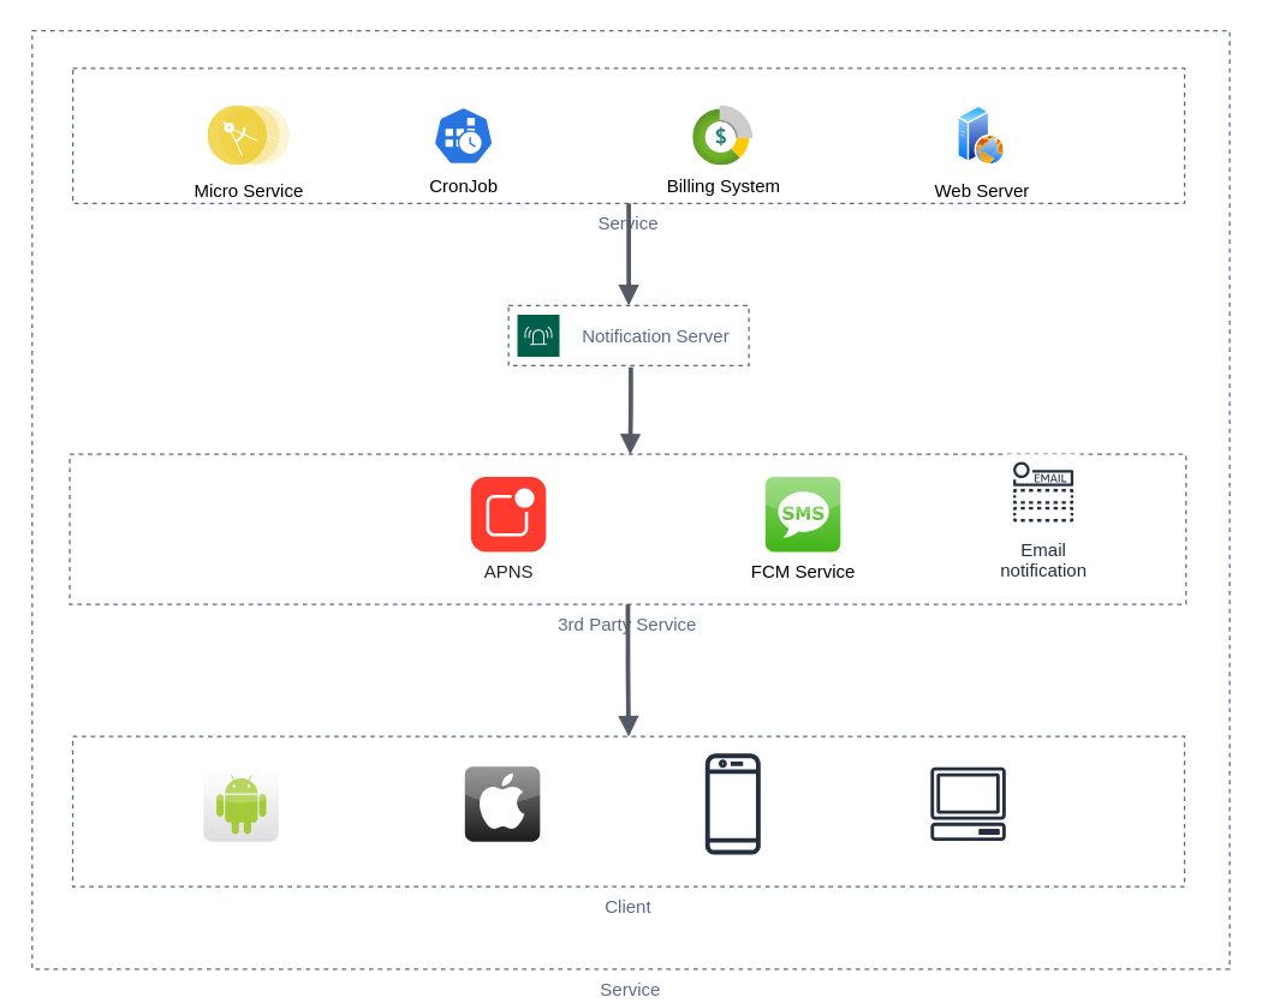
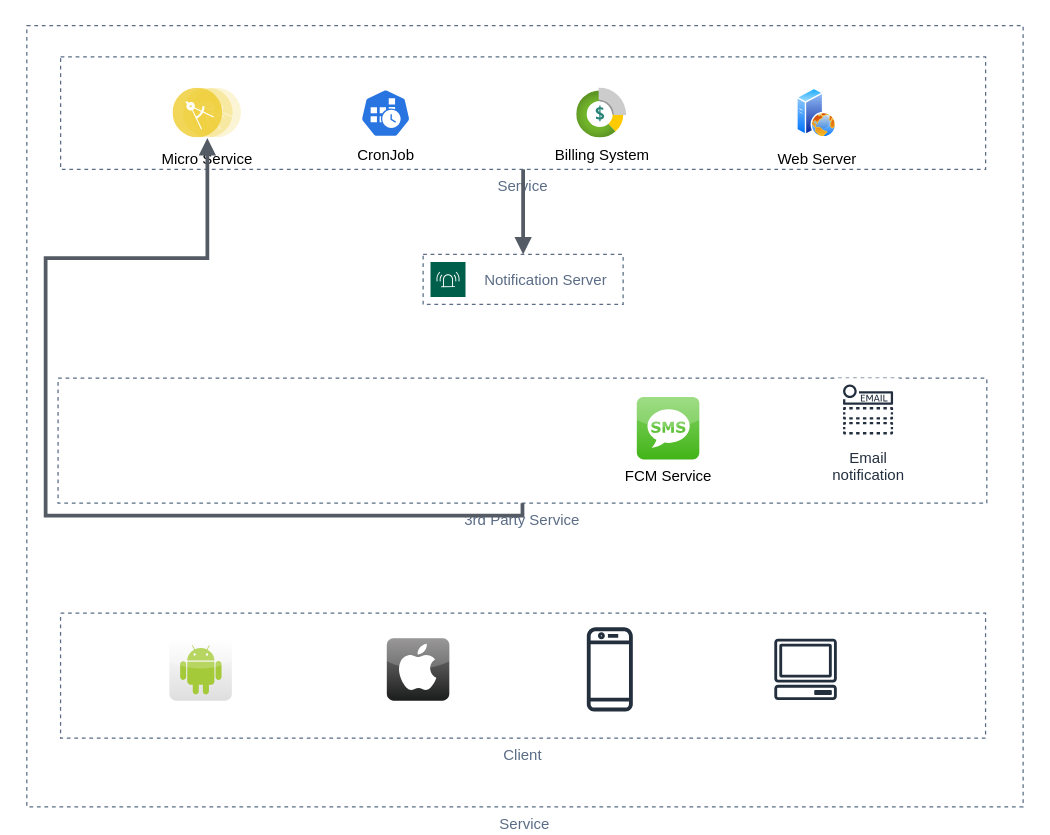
  <mxCell id="0" />
  <mxCell id="1" parent="0" />
  <mxCell id="2" value="Service" style="fillColor=none;strokeColor=#5A6C86;dashed=1;verticalAlign=top;fontStyle=0;fontColor=#5A6C86;labelPosition=center;verticalLabelPosition=bottom;align=center;" vertex="1" parent="1"><mxGeometry x="20.95" y="20" width="797.05" height="625" as="geometry" /></mxCell>
  <mxCell id="3" value="Service" style="fillColor=none;strokeColor=#5A6C86;dashed=1;verticalAlign=top;fontStyle=0;fontColor=#5A6C86;labelPosition=center;verticalLabelPosition=bottom;align=center;" vertex="1" parent="1"><mxGeometry x="48" y="45" width="740" height="90" as="geometry" /></mxCell>
  <mxCell id="4" value="Client" style="fillColor=none;strokeColor=#5A6C86;dashed=1;verticalAlign=top;fontStyle=0;fontColor=#5A6C86;labelPosition=center;verticalLabelPosition=bottom;align=center;" vertex="1" parent="1"><mxGeometry x="47.95" y="490" width="740" height="100" as="geometry" /></mxCell>
  <mxCell id="5" value="3rd Party Service" style="fillColor=none;strokeColor=#5A6C86;dashed=1;verticalAlign=top;fontStyle=0;fontColor=#5A6C86;labelPosition=center;verticalLabelPosition=bottom;align=center;" vertex="1" parent="1"><mxGeometry x="45.95" y="302" width="743" height="100" as="geometry" /></mxCell>
  <mxCell id="6" value="&lt;font color=&quot;#000000&quot;&gt;Micro Service&lt;/font&gt;" style="aspect=fixed;perimeter=ellipsePerimeter;html=1;align=center;shadow=0;dashed=0;fontColor=#4277BB;labelBackgroundColor=#ffffff;fontSize=12;spacingTop=3;image;image=img/lib/ibm/applications/microservice.svg;" vertex="1" parent="1"><mxGeometry x="138" y="70" width="54.8" height="40" as="geometry" /></mxCell>
  <mxCell id="7" value="CronJob" style="sketch=0;html=1;dashed=0;whitespace=wrap;fillColor=#2875E2;strokeColor=#ffffff;points=[[0.005,0.63,0],[0.1,0.2,0],[0.9,0.2,0],[0.5,0,0],[0.995,0.63,0],[0.72,0.99,0],[0.5,1,0],[0.28,0.99,0]];verticalLabelPosition=bottom;align=center;verticalAlign=top;shape=mxgraph.kubernetes.icon;prIcon=cronjob" vertex="1" parent="1"><mxGeometry x="288" y="70" width="40" height="40" as="geometry" /></mxCell>
  <mxCell id="8" value="Billing System" style="aspect=fixed;html=1;points=[];align=center;image;fontSize=12;image=img/lib/azure2/general/Cost_Management_and_Billing.svg;" vertex="1" parent="1"><mxGeometry x="460.95" y="70" width="40" height="40" as="geometry" /></mxCell>
  <mxCell id="9" value="Web Server" style="aspect=fixed;perimeter=ellipsePerimeter;html=1;align=center;shadow=0;dashed=0;spacingTop=3;image;image=img/lib/active_directory/web_server.svg;" vertex="1" parent="1"><mxGeometry x="637" y="70" width="32" height="40" as="geometry" /></mxCell>
- <mxCell id="10" value="APNS" style="html=1;strokeWidth=1;shadow=0;dashed=0;shape=mxgraph.ios7.misc.notification;fillColor=#FF3B2F;strokeColor=none;buttonText=;strokeColor2=#222222;fontColor=#222222;fontSize=12;verticalLabelPosition=bottom;verticalAlign=top;align=center;sketch=0;" vertex="1" parent="1"><mxGeometry x="312.95" y="317" width="50" height="50" as="geometry" /></mxCell>
  <mxCell id="11" value="FCM Service" style="dashed=0;outlineConnect=0;html=1;align=center;labelPosition=center;verticalLabelPosition=bottom;verticalAlign=top;shape=mxgraph.webicons.sms;fillColor=#86D466;gradientColor=#42B418;fontColor=#000000;" vertex="1" parent="1"><mxGeometry x="508.95" y="317" width="50" height="50" as="geometry" /></mxCell>
  <mxCell id="12" value="" style="sketch=0;outlineConnect=0;fontColor=#232F3E;gradientColor=none;fillColor=#232F3D;strokeColor=none;dashed=0;verticalLabelPosition=bottom;verticalAlign=top;align=center;html=1;fontSize=12;fontStyle=0;aspect=fixed;pointerEvents=1;shape=mxgraph.aws4.client;" vertex="1" parent="1"><mxGeometry x="618.95" y="510" width="50" height="50" as="geometry" /></mxCell>
  <mxCell id="13" value="" style="dashed=0;outlineConnect=0;html=1;align=center;labelPosition=center;verticalLabelPosition=bottom;verticalAlign=top;shape=mxgraph.webicons.apple;fillColor=#807E7E;gradientColor=#1B1C1C;fontColor=#000000;" vertex="1" parent="1"><mxGeometry x="308.95" y="510" width="50" height="50" as="geometry" /></mxCell>
  <mxCell id="14" value="" style="dashed=0;outlineConnect=0;html=1;align=center;labelPosition=center;verticalLabelPosition=bottom;verticalAlign=top;shape=mxgraph.webicons.android;gradientColor=#DFDEDE;fontColor=#000000;" vertex="1" parent="1"><mxGeometry x="134.99" y="510" width="50" height="50" as="geometry" /></mxCell>
  <mxCell id="15" value="" style="sketch=0;outlineConnect=0;fontColor=#232F3E;gradientColor=none;fillColor=#232F3D;strokeColor=none;dashed=0;verticalLabelPosition=bottom;verticalAlign=top;align=center;html=1;fontSize=12;fontStyle=0;aspect=fixed;pointerEvents=1;shape=mxgraph.aws4.mobile_client;" vertex="1" parent="1"><mxGeometry x="468.95" y="500" width="36.8" height="70" as="geometry" /></mxCell>
  <mxCell id="16" value="Email&#10;notification" style="sketch=0;outlineConnect=0;fontColor=#232F3E;gradientColor=none;strokeColor=#232F3E;fillColor=#ffffff;dashed=0;verticalLabelPosition=bottom;verticalAlign=top;align=center;html=1;fontSize=12;fontStyle=0;aspect=fixed;shape=mxgraph.aws4.resourceIcon;resIcon=mxgraph.aws4.email_notification;" vertex="1" parent="1"><mxGeometry x="668.95" y="302" width="50" height="50" as="geometry" /></mxCell>
  <mxCell id="17" value="" style="edgeStyle=orthogonalEdgeStyle;html=1;endArrow=block;elbow=vertical;startArrow=none;endFill=1;strokeColor=#545B64;rounded=0;exitX=0.5;exitY=1;exitDx=0;exitDy=0;entryX=0.5;entryY=0;entryDx=0;entryDy=0;strokeWidth=3;" edge="1" parent="1" source="3" target="20"><mxGeometry width="100" relative="1" as="geometry"><mxPoint x="188" y="285" as="sourcePoint" /><mxPoint x="198" y="285" as="targetPoint" /></mxGeometry></mxCell>
- <mxCell id="18" value="" style="edgeStyle=orthogonalEdgeStyle;html=1;endArrow=block;elbow=vertical;startArrow=none;endFill=1;strokeColor=#545B64;rounded=0;entryX=0.5;entryY=0;entryDx=0;entryDy=0;strokeWidth=3;exitX=0.5;exitY=1;exitDx=0;exitDy=0;" edge="1" parent="1" source="5" target="4"><mxGeometry width="100" relative="1" as="geometry"><mxPoint x="820.45" y="-308" as="sourcePoint" /><mxPoint x="871.95" y="-308" as="targetPoint" /></mxGeometry></mxCell>
+ <mxCell id="18" value="" style="edgeStyle=orthogonalEdgeStyle;html=1;endArrow=block;elbow=vertical;startArrow=none;endFill=1;strokeColor=#545B64;rounded=0;strokeWidth=3;exitX=0.5;exitY=1;exitDx=0;exitDy=0;" edge="1" parent="1" source="5" target="6"><mxGeometry width="100" relative="1" as="geometry"><mxPoint x="820.45" y="-308" as="sourcePoint" /><mxPoint x="871.95" y="-308" as="targetPoint" /></mxGeometry></mxCell>
  <mxCell id="19" value="" style="group" vertex="1" connectable="0" parent="1"><mxGeometry x="338" y="203" width="160" height="40" as="geometry" /></mxCell>
  <mxCell id="20" value="           Notification Server" style="fillColor=none;strokeColor=#5A6C86;dashed=1;verticalAlign=middle;fontStyle=0;fontColor=#5A6C86;" vertex="1" parent="19"><mxGeometry width="160" height="40" as="geometry" /></mxCell>
  <mxCell id="21" value="" style="sketch=0;pointerEvents=1;shadow=0;dashed=0;html=1;strokeColor=none;fillColor=#005F4B;labelPosition=center;verticalLabelPosition=bottom;verticalAlign=top;align=center;outlineConnect=0;shape=mxgraph.veeam2.alarm;fontColor=#000000;" vertex="1" parent="19"><mxGeometry x="5.91" y="6" width="28.0" height="28.0" as="geometry" /></mxCell>
- <mxCell id="22" value="" style="edgeStyle=orthogonalEdgeStyle;html=1;endArrow=block;elbow=vertical;startArrow=none;endFill=1;strokeColor=#545B64;rounded=0;exitX=0.509;exitY=1.027;exitDx=0;exitDy=0;entryX=0.502;entryY=0.003;entryDx=0;entryDy=0;strokeWidth=3;exitPerimeter=0;entryPerimeter=0;" edge="1" parent="1" source="20" target="5"><mxGeometry width="100" relative="1" as="geometry"><mxPoint x="428" y="93" as="sourcePoint" /><mxPoint x="428" y="213" as="targetPoint" /></mxGeometry></mxCell>
